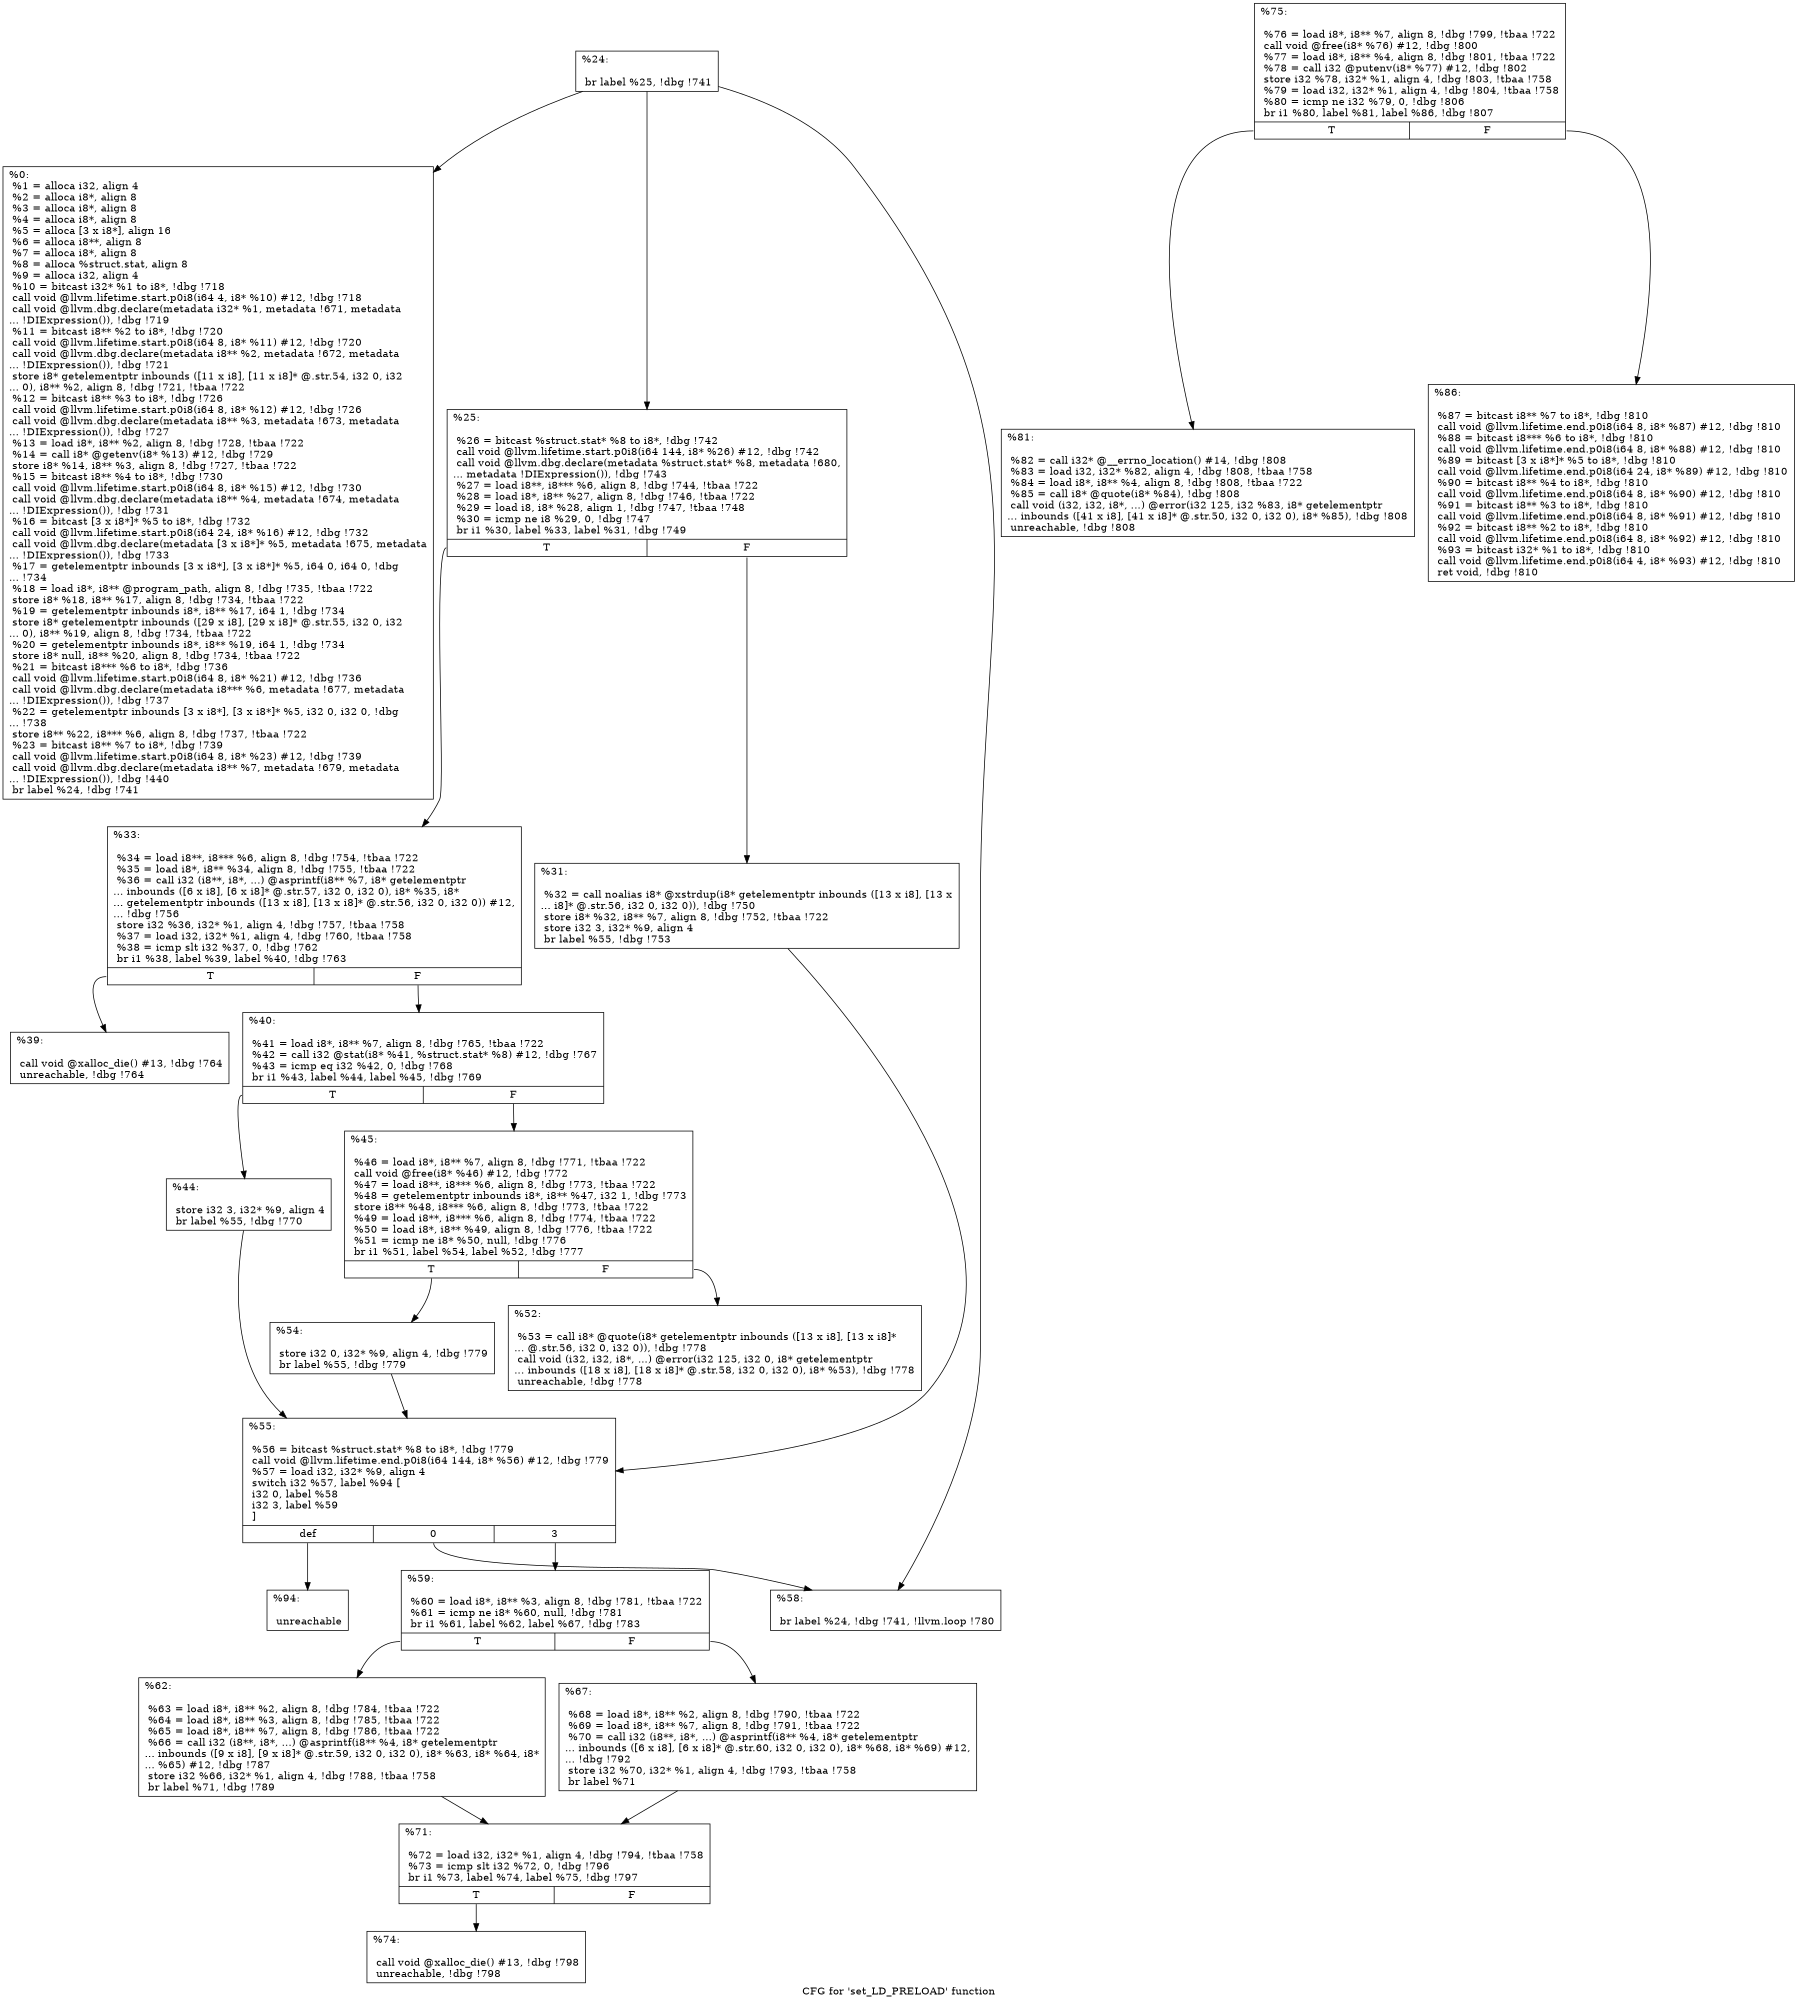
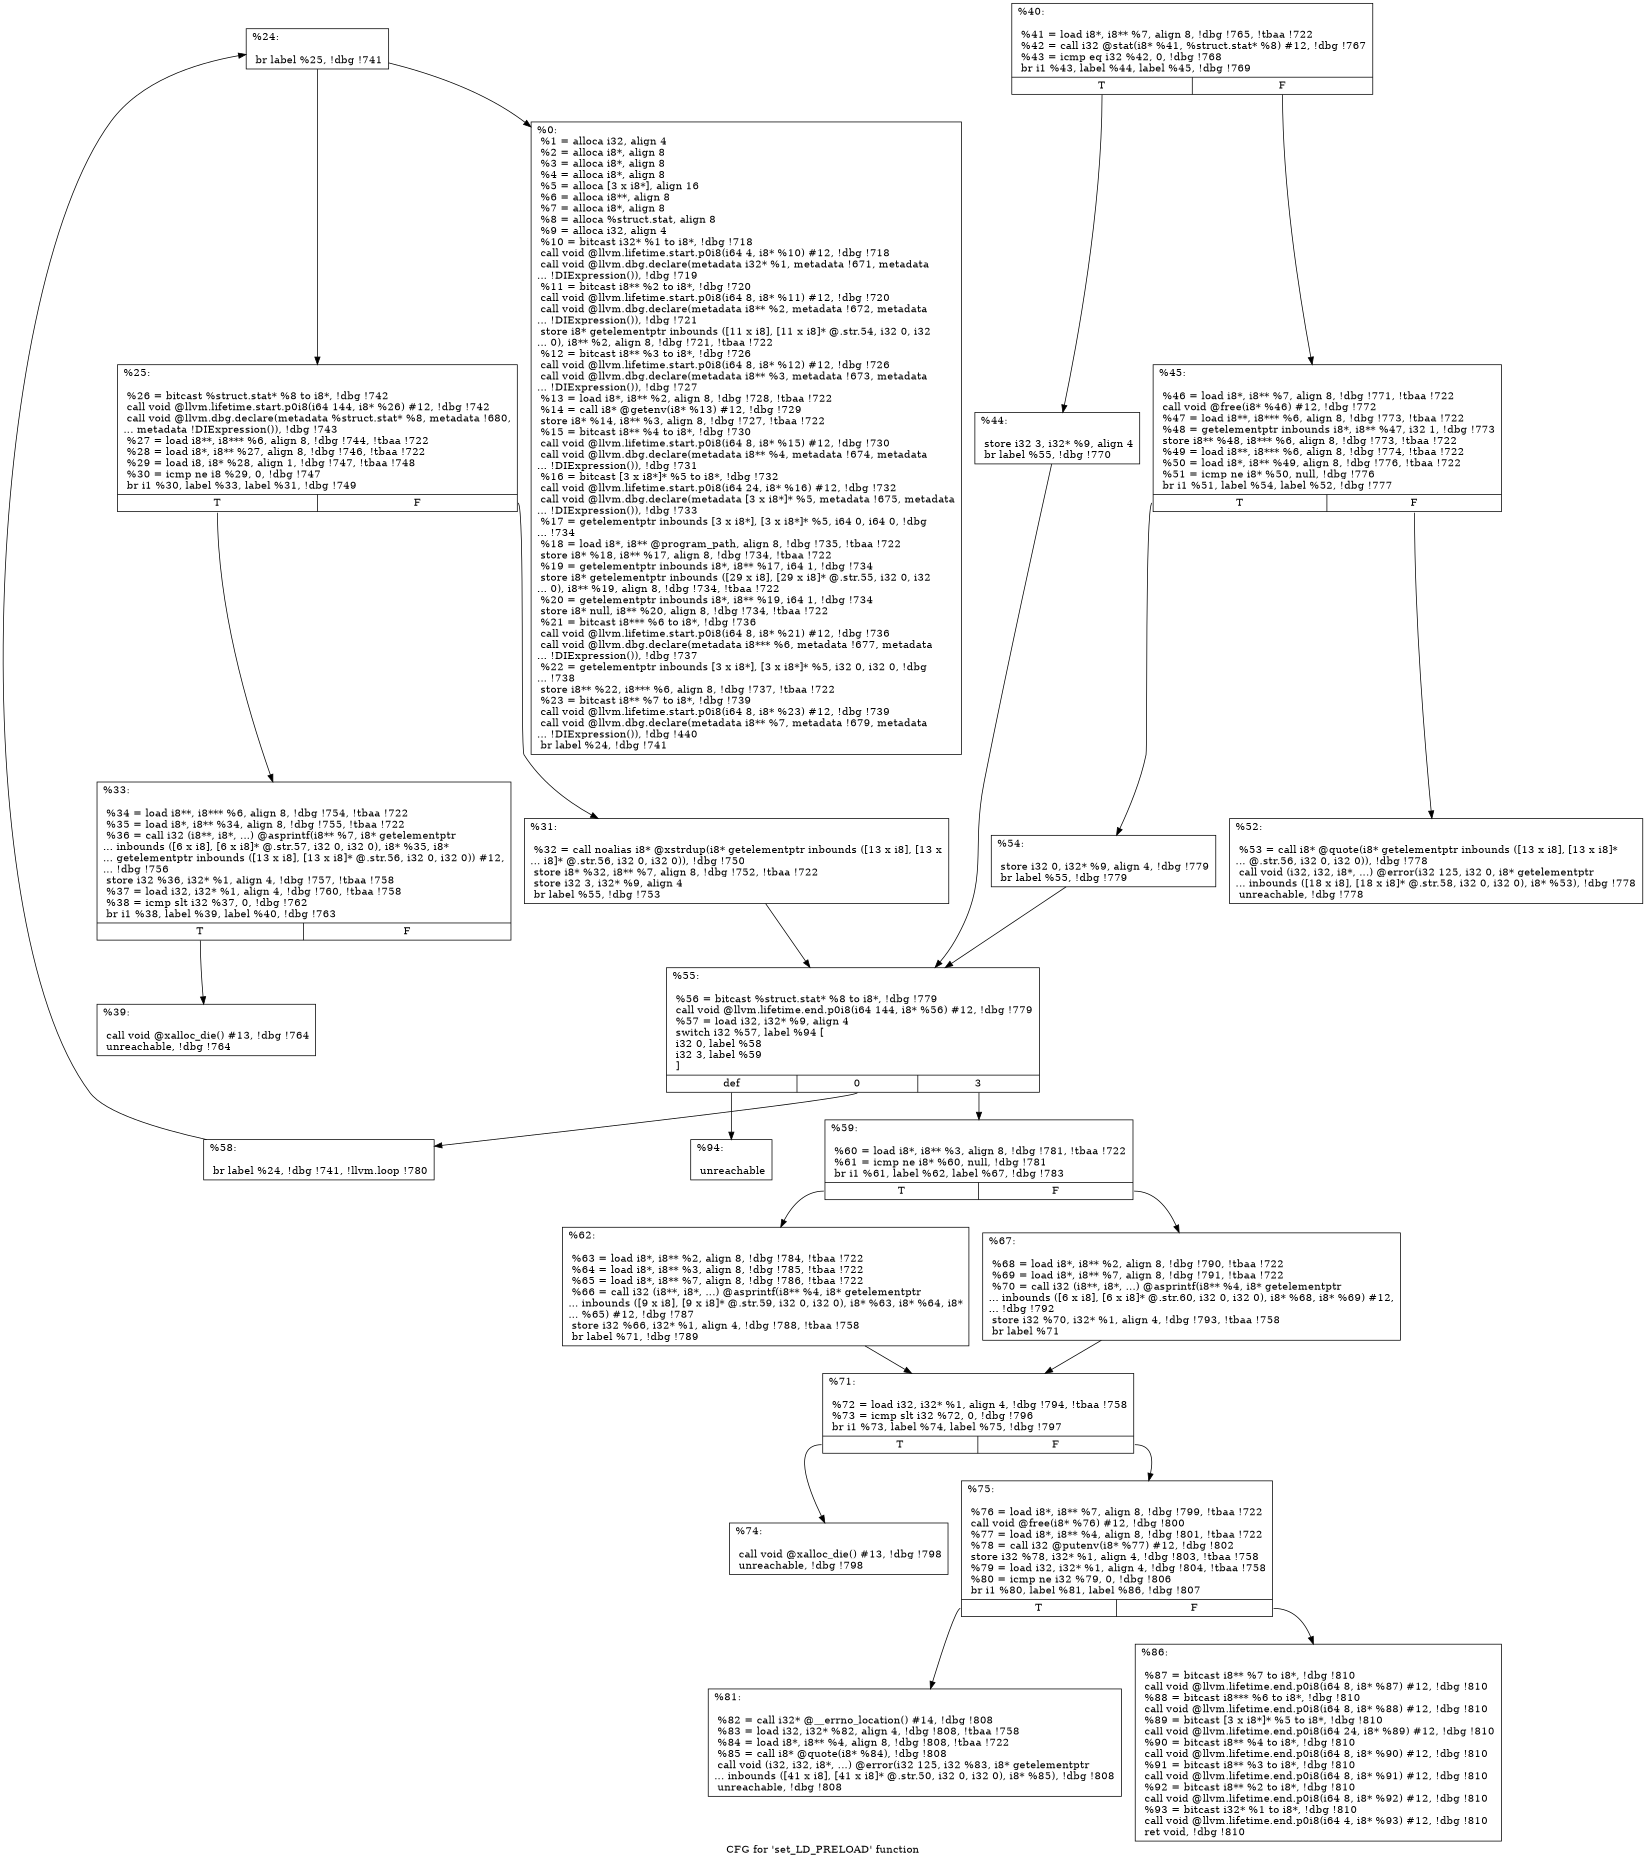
  digraph {
    label="CFG for 'set_LD_PRELOAD' function"
    node [shape=record]
    n1 [label="{%0:\l  %1 = alloca i32, align 4\l  %2 = alloca i8*, align 8\l  %3 = alloca i8*, align 8\l  %4 = alloca i8*, align 8\l  %5 = alloca [3 x i8*], align 16\l  %6 = alloca i8**, align 8\l  %7 = alloca i8*, align 8\l  %8 = alloca %struct.stat, align 8\l  %9 = alloca i32, align 4\l  %10 = bitcast i32* %1 to i8*, !dbg !718\l  call void @llvm.lifetime.start.p0i8(i64 4, i8* %10) #12, !dbg !718\l  call void @llvm.dbg.declare(metadata i32* %1, metadata !671, metadata\l... !DIExpression()), !dbg !719\l  %11 = bitcast i8** %2 to i8*, !dbg !720\l  call void @llvm.lifetime.start.p0i8(i64 8, i8* %11) #12, !dbg !720\l  call void @llvm.dbg.declare(metadata i8** %2, metadata !672, metadata\l... !DIExpression()), !dbg !721\l  store i8* getelementptr inbounds ([11 x i8], [11 x i8]* @.str.54, i32 0, i32\l... 0), i8** %2, align 8, !dbg !721, !tbaa !722\l  %12 = bitcast i8** %3 to i8*, !dbg !726\l  call void @llvm.lifetime.start.p0i8(i64 8, i8* %12) #12, !dbg !726\l  call void @llvm.dbg.declare(metadata i8** %3, metadata !673, metadata\l... !DIExpression()), !dbg !727\l  %13 = load i8*, i8** %2, align 8, !dbg !728, !tbaa !722\l  %14 = call i8* @getenv(i8* %13) #12, !dbg !729\l  store i8* %14, i8** %3, align 8, !dbg !727, !tbaa !722\l  %15 = bitcast i8** %4 to i8*, !dbg !730\l  call void @llvm.lifetime.start.p0i8(i64 8, i8* %15) #12, !dbg !730\l  call void @llvm.dbg.declare(metadata i8** %4, metadata !674, metadata\l... !DIExpression()), !dbg !731\l  %16 = bitcast [3 x i8*]* %5 to i8*, !dbg !732\l  call void @llvm.lifetime.start.p0i8(i64 24, i8* %16) #12, !dbg !732\l  call void @llvm.dbg.declare(metadata [3 x i8*]* %5, metadata !675, metadata\l... !DIExpression()), !dbg !733\l  %17 = getelementptr inbounds [3 x i8*], [3 x i8*]* %5, i64 0, i64 0, !dbg\l... !734\l  %18 = load i8*, i8** @program_path, align 8, !dbg !735, !tbaa !722\l  store i8* %18, i8** %17, align 8, !dbg !734, !tbaa !722\l  %19 = getelementptr inbounds i8*, i8** %17, i64 1, !dbg !734\l  store i8* getelementptr inbounds ([29 x i8], [29 x i8]* @.str.55, i32 0, i32\l... 0), i8** %19, align 8, !dbg !734, !tbaa !722\l  %20 = getelementptr inbounds i8*, i8** %19, i64 1, !dbg !734\l  store i8* null, i8** %20, align 8, !dbg !734, !tbaa !722\l  %21 = bitcast i8*** %6 to i8*, !dbg !736\l  call void @llvm.lifetime.start.p0i8(i64 8, i8* %21) #12, !dbg !736\l  call void @llvm.dbg.declare(metadata i8*** %6, metadata !677, metadata\l... !DIExpression()), !dbg !737\l  %22 = getelementptr inbounds [3 x i8*], [3 x i8*]* %5, i32 0, i32 0, !dbg\l... !738\l  store i8** %22, i8*** %6, align 8, !dbg !737, !tbaa !722\l  %23 = bitcast i8** %7 to i8*, !dbg !739\l  call void @llvm.lifetime.start.p0i8(i64 8, i8* %23) #12, !dbg !739\l  call void @llvm.dbg.declare(metadata i8** %7, metadata !679, metadata\l... !DIExpression()), !dbg !440\l  br label %24, !dbg !741\l}"]
    n2 [label="{%24:\l\l  br label %25, !dbg !741\l}"]
    n3 [label="{%25:\l\l  %26 = bitcast %struct.stat* %8 to i8*, !dbg !742\l  call void @llvm.lifetime.start.p0i8(i64 144, i8* %26) #12, !dbg !742\l  call void @llvm.dbg.declare(metadata %struct.stat* %8, metadata !680,\l... metadata !DIExpression()), !dbg !743\l  %27 = load i8**, i8*** %6, align 8, !dbg !744, !tbaa !722\l  %28 = load i8*, i8** %27, align 8, !dbg !746, !tbaa !722\l  %29 = load i8, i8* %28, align 1, !dbg !747, !tbaa !748\l  %30 = icmp ne i8 %29, 0, !dbg !747\l  br i1 %30, label %33, label %31, !dbg !749\l|{<s0>T|<s1>F}}"]
    n4 [label="{%33:\l\l  %34 = load i8**, i8*** %6, align 8, !dbg !754, !tbaa !722\l  %35 = load i8*, i8** %34, align 8, !dbg !755, !tbaa !722\l  %36 = call i32 (i8**, i8*, ...) @asprintf(i8** %7, i8* getelementptr\l... inbounds ([6 x i8], [6 x i8]* @.str.57, i32 0, i32 0), i8* %35, i8*\l... getelementptr inbounds ([13 x i8], [13 x i8]* @.str.56, i32 0, i32 0)) #12,\l... !dbg !756\l  store i32 %36, i32* %1, align 4, !dbg !757, !tbaa !758\l  %37 = load i32, i32* %1, align 4, !dbg !760, !tbaa !758\l  %38 = icmp slt i32 %37, 0, !dbg !762\l  br i1 %38, label %39, label %40, !dbg !763\l|{<s0>T|<s1>F}}"]
    n5 [label="{%31:\l\l  %32 = call noalias i8* @xstrdup(i8* getelementptr inbounds ([13 x i8], [13 x\l... i8]* @.str.56, i32 0, i32 0)), !dbg !750\l  store i8* %32, i8** %7, align 8, !dbg !752, !tbaa !722\l  store i32 3, i32* %9, align 4\l  br label %55, !dbg !753\l}"]
    n6 [label="{%39:\l\l  call void @xalloc_die() #13, !dbg !764\l  unreachable, !dbg !764\l}"]
    n7 [label="{%40:\l\l  %41 = load i8*, i8** %7, align 8, !dbg !765, !tbaa !722\l  %42 = call i32 @stat(i8* %41, %struct.stat* %8) #12, !dbg !767\l  %43 = icmp eq i32 %42, 0, !dbg !768\l  br i1 %43, label %44, label %45, !dbg !769\l|{<s0>T|<s1>F}}"]
    n8 [label="{%55:\l\l  %56 = bitcast %struct.stat* %8 to i8*, !dbg !779\l  call void @llvm.lifetime.end.p0i8(i64 144, i8* %56) #12, !dbg !779\l  %57 = load i32, i32* %9, align 4\l  switch i32 %57, label %94 [\l    i32 0, label %58\l    i32 3, label %59\l  ]\l|{<s0>def|<s1>0|<s2>3}}"]
    n9 [label="{%44:\l\l  store i32 3, i32* %9, align 4\l  br label %55, !dbg !770\l}"]
    n10 [label="{%45:\l\l  %46 = load i8*, i8** %7, align 8, !dbg !771, !tbaa !722\l  call void @free(i8* %46) #12, !dbg !772\l  %47 = load i8**, i8*** %6, align 8, !dbg !773, !tbaa !722\l  %48 = getelementptr inbounds i8*, i8** %47, i32 1, !dbg !773\l  store i8** %48, i8*** %6, align 8, !dbg !773, !tbaa !722\l  %49 = load i8**, i8*** %6, align 8, !dbg !774, !tbaa !722\l  %50 = load i8*, i8** %49, align 8, !dbg !776, !tbaa !722\l  %51 = icmp ne i8* %50, null, !dbg !776\l  br i1 %51, label %54, label %52, !dbg !777\l|{<s0>T|<s1>F}}"]
    n11 [label="{%94:\l\l  unreachable\l}"]
    n12 [label="{%58:\l\l  br label %24, !dbg !741, !llvm.loop !780\l}"]
    n13 [label="{%59:\l\l  %60 = load i8*, i8** %3, align 8, !dbg !781, !tbaa !722\l  %61 = icmp ne i8* %60, null, !dbg !781\l  br i1 %61, label %62, label %67, !dbg !783\l|{<s0>T|<s1>F}}"]
    n14 [label="{%62:\l\l  %63 = load i8*, i8** %2, align 8, !dbg !784, !tbaa !722\l  %64 = load i8*, i8** %3, align 8, !dbg !785, !tbaa !722\l  %65 = load i8*, i8** %7, align 8, !dbg !786, !tbaa !722\l  %66 = call i32 (i8**, i8*, ...) @asprintf(i8** %4, i8* getelementptr\l... inbounds ([9 x i8], [9 x i8]* @.str.59, i32 0, i32 0), i8* %63, i8* %64, i8*\l... %65) #12, !dbg !787\l  store i32 %66, i32* %1, align 4, !dbg !788, !tbaa !758\l  br label %71, !dbg !789\l}"]
    n15 [label="{%67:\l\l  %68 = load i8*, i8** %2, align 8, !dbg !790, !tbaa !722\l  %69 = load i8*, i8** %7, align 8, !dbg !791, !tbaa !722\l  %70 = call i32 (i8**, i8*, ...) @asprintf(i8** %4, i8* getelementptr\l... inbounds ([6 x i8], [6 x i8]* @.str.60, i32 0, i32 0), i8* %68, i8* %69) #12,\l... !dbg !792\l  store i32 %70, i32* %1, align 4, !dbg !793, !tbaa !758\l  br label %71\l}"]
    n16 [label="{%54:\l\l  store i32 0, i32* %9, align 4, !dbg !779\l  br label %55, !dbg !779\l}"]
    n17 [label="{%52:\l\l  %53 = call i8* @quote(i8* getelementptr inbounds ([13 x i8], [13 x i8]*\l... @.str.56, i32 0, i32 0)), !dbg !778\l  call void (i32, i32, i8*, ...) @error(i32 125, i32 0, i8* getelementptr\l... inbounds ([18 x i8], [18 x i8]* @.str.58, i32 0, i32 0), i8* %53), !dbg !778\l  unreachable, !dbg !778\l}"]
    n18 [label="{%71:\l\l  %72 = load i32, i32* %1, align 4, !dbg !794, !tbaa !758\l  %73 = icmp slt i32 %72, 0, !dbg !796\l  br i1 %73, label %74, label %75, !dbg !797\l|{<s0>T|<s1>F}}"]
    n19 [label="{%74:\l\l  call void @xalloc_die() #13, !dbg !798\l  unreachable, !dbg !798\l}"]
    n20 [label="{%75:\l\l  %76 = load i8*, i8** %7, align 8, !dbg !799, !tbaa !722\l  call void @free(i8* %76) #12, !dbg !800\l  %77 = load i8*, i8** %4, align 8, !dbg !801, !tbaa !722\l  %78 = call i32 @putenv(i8* %77) #12, !dbg !802\l  store i32 %78, i32* %1, align 4, !dbg !803, !tbaa !758\l  %79 = load i32, i32* %1, align 4, !dbg !804, !tbaa !758\l  %80 = icmp ne i32 %79, 0, !dbg !806\l  br i1 %80, label %81, label %86, !dbg !807\l|{<s0>T|<s1>F}}"]
    n21 [label="{%81:\l\l  %82 = call i32* @__errno_location() #14, !dbg !808\l  %83 = load i32, i32* %82, align 4, !dbg !808, !tbaa !758\l  %84 = load i8*, i8** %4, align 8, !dbg !808, !tbaa !722\l  %85 = call i8* @quote(i8* %84), !dbg !808\l  call void (i32, i32, i8*, ...) @error(i32 125, i32 %83, i8* getelementptr\l... inbounds ([41 x i8], [41 x i8]* @.str.50, i32 0, i32 0), i8* %85), !dbg !808\l  unreachable, !dbg !808\l}"]
    n22 [label="{%86:\l\l  %87 = bitcast i8** %7 to i8*, !dbg !810\l  call void @llvm.lifetime.end.p0i8(i64 8, i8* %87) #12, !dbg !810\l  %88 = bitcast i8*** %6 to i8*, !dbg !810\l  call void @llvm.lifetime.end.p0i8(i64 8, i8* %88) #12, !dbg !810\l  %89 = bitcast [3 x i8*]* %5 to i8*, !dbg !810\l  call void @llvm.lifetime.end.p0i8(i64 24, i8* %89) #12, !dbg !810\l  %90 = bitcast i8** %4 to i8*, !dbg !810\l  call void @llvm.lifetime.end.p0i8(i64 8, i8* %90) #12, !dbg !810\l  %91 = bitcast i8** %3 to i8*, !dbg !810\l  call void @llvm.lifetime.end.p0i8(i64 8, i8* %91) #12, !dbg !810\l  %92 = bitcast i8** %2 to i8*, !dbg !810\l  call void @llvm.lifetime.end.p0i8(i64 8, i8* %92) #12, !dbg !810\l  %93 = bitcast i32* %1 to i8*, !dbg !810\l  call void @llvm.lifetime.end.p0i8(i64 4, i8* %93) #12, !dbg !810\l  ret void, !dbg !810\l}"]
    n2 -> n1
    n2 -> n3
    n3 -> n4 [tailport=s0]
    n3 -> n5 [tailport=s1]
    n4 -> n6 [tailport=s0]
-   n4 -> n7 [tailport=s1]
    n5 -> n8
    n7 -> n9 [tailport=s0]
    n7 -> n10 [tailport=s1]
    n8 -> n11 [tailport=s0]
    n8 -> n12 [tailport=s1]
    n8 -> n13 [tailport=s2]
    n9 -> n8
    n10 -> n16 [tailport=s0]
    n10 -> n17 [tailport=s1]
-   n2 -> n12
+   n12 -> n2
    n13 -> n14 [tailport=s0]
    n13 -> n15 [tailport=s1]
    n14 -> n18
    n15 -> n18
    n16 -> n8
    n18 -> n19 [tailport=s0]
+   n18 -> n20 [tailport=s1]
    n20 -> n21 [tailport=s0]
    n20 -> n22 [tailport=s1]
  }
